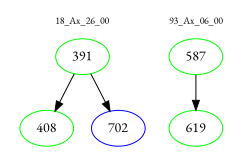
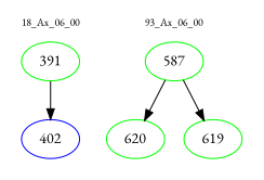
  digraph {
    fontname="EB Garamond"
    node [color=green fontname="EB Garamond"]
    edge [color=black fontname="EB Garamond"]
    n1 [label=391]
-   n2 [label=408]
-   n3 [color=blue label=702]
+   n3 [color=blue label=402]
    n4 [label=587]
+   n5 [label=620]
    n6 [label=619]
    subgraph cluster_1 {
      color=white
      fontsize=10
-     label="18_Ax_26_00"
+     label="18_Ax_06_00"
      n1
-     n2
      n3
    }
    subgraph cluster_2 {
      color=white
      fontsize=10
      label="93_Ax_06_00"
      n4
+     n5
      n6
    }
-   n1 -> n2
    n1 -> n3
+   n4 -> n5
    n4 -> n6
  }
